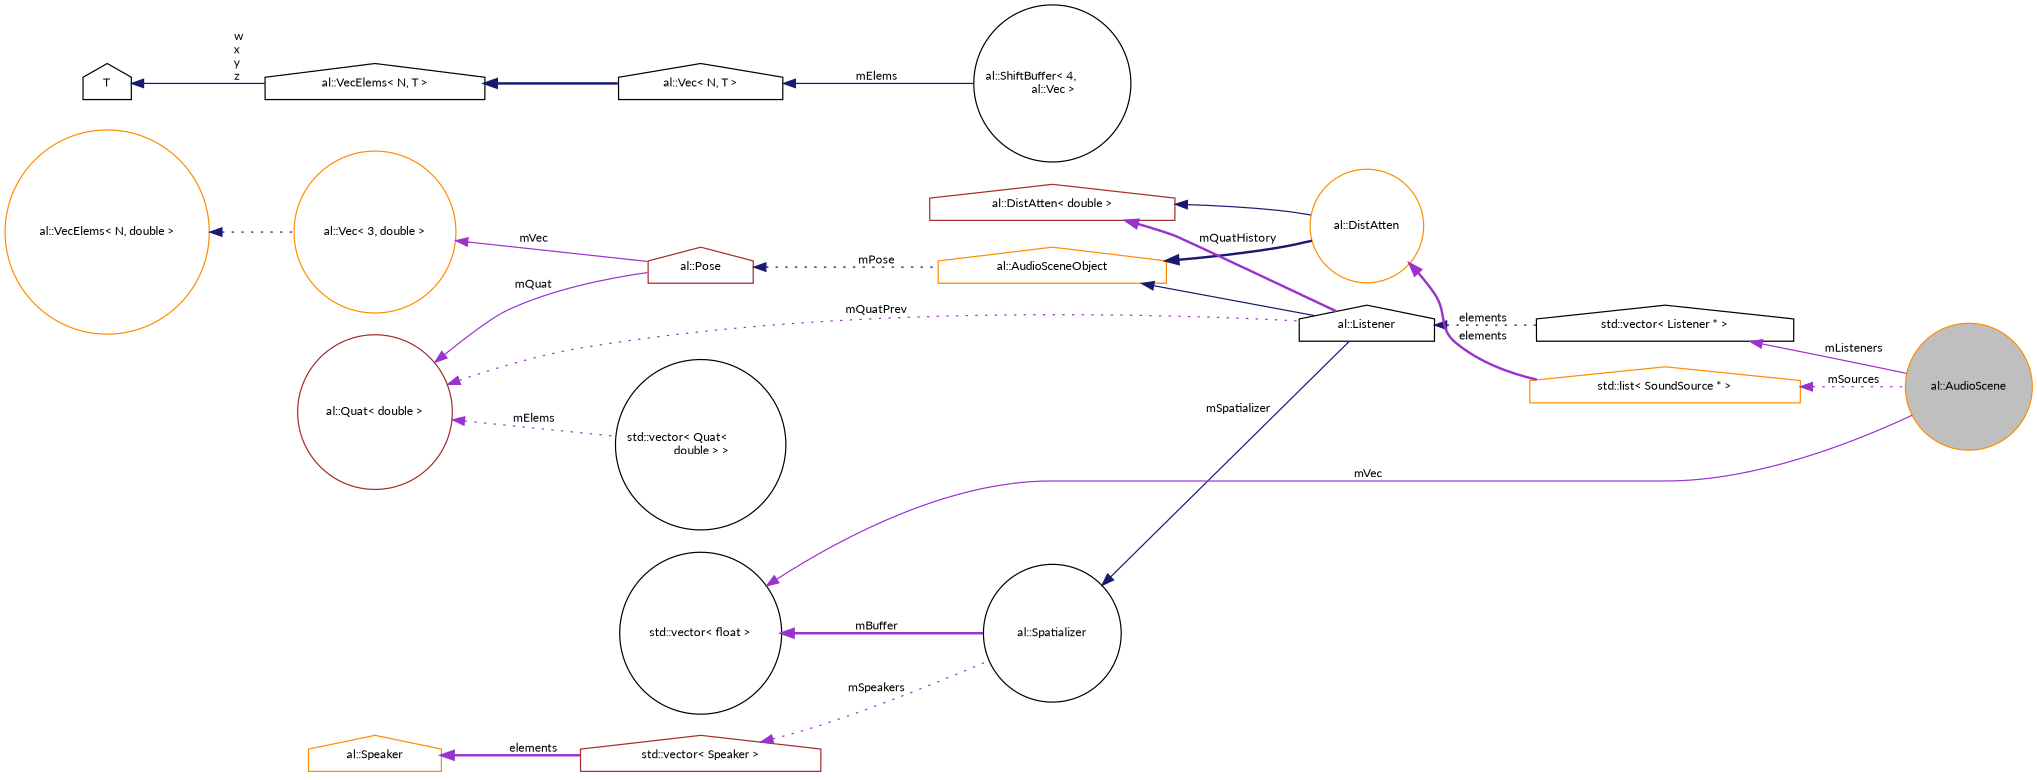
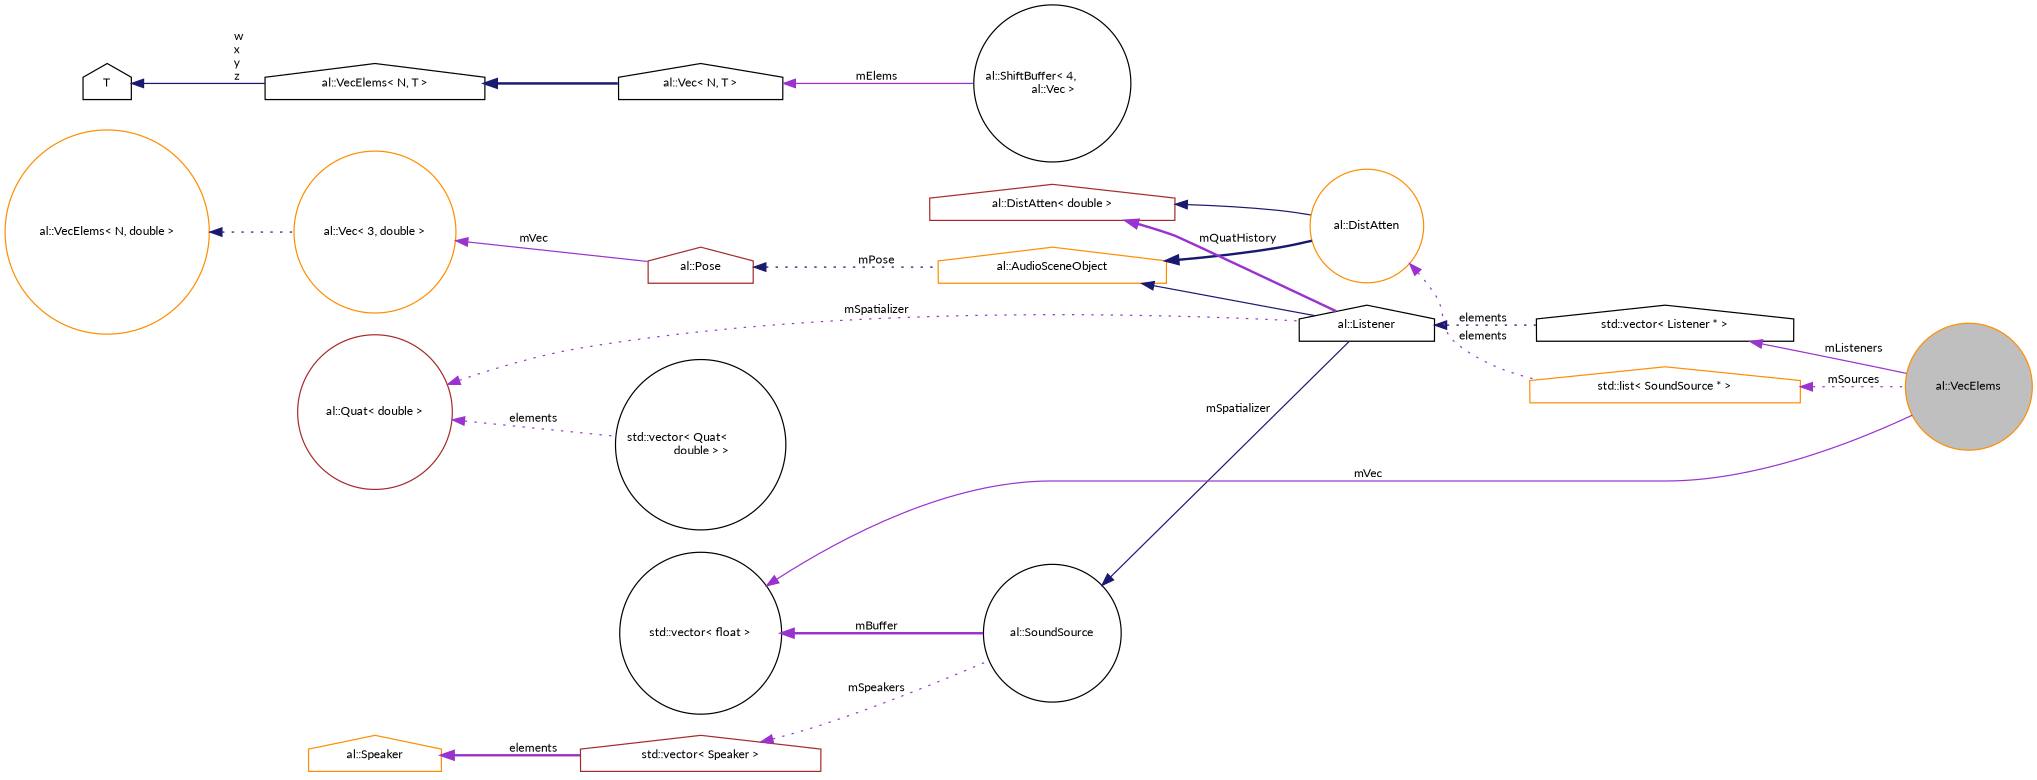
  digraph {
    fontname=Lato
    rankdir=LR
    node [color=black fontname=Lato fontsize=10 shape=house]
    edge [color=darkorchid3 dir=back fontname=Lato fontsize=10 labelfontname="FreeSans.ttf" labelfontsize=10 style=solid]
-   n1 [color=darkorange fillcolor=grey75 fontcolor=black height=0.2 label="al::AudioScene" shape=circle style=filled width=0.4]
+   n1 [color=darkorange fillcolor=grey75 fontcolor=black height=0.2 label="al::VecElems" shape=circle style=filled width=0.4]
    n2 [height=0.2 label="std::vector\< Listener * \>" width=0.4]
    n3 [height=0.2 label="al::Listener" width=0.4]
    n4 [color=darkorange height=0.2 label="al::AudioSceneObject" width=0.4]
    n5 [color=darkorange height=0.2 label="al::DistAtten" shape=circle width=0.4]
    n6 [color=darkorange height=0.2 label="std::list\< SoundSource * \>" width=0.4]
    n7 [color=brown height=0.2 label="al::Pose" width=0.4]
    n8 [color=darkorange height=0.2 label="al::Vec\< 3, double \>" shape=circle width=0.4]
    n9 [color=darkorange height=0.2 label="al::VecElems\< N, double \>" shape=circle width=0.4]
    n10 [color=brown height=0.2 label="al::Quat\< double \>" shape=circle width=0.4]
    n11 [height=0.2 label="std::vector\< Quat\<\l double \> \>" shape=circle width=0.4]
    n12 [height=0.2 label="al::ShiftBuffer\< 4,\l al::Vec \>" shape=circle width=0.4]
    n13 [height=0.2 label="al::Vec\< N, T \>" width=0.4]
    n14 [height=0.2 label="al::VecElems\< N, T \>" width=0.4]
    n15 [height=0.2 label=T width=0.4]
-   n16 [height=0.2 label="al::Spatializer" shape=circle width=0.4]
+   n16 [height=0.2 label="al::SoundSource" shape=circle width=0.4]
    n17 [height=0.2 label="std::vector\< float \>" shape=circle width=0.4]
    n18 [color=brown height=0.2 label="std::vector\< Speaker \>" width=0.4]
    n19 [color=darkorange height=0.2 label="al::Speaker" width=0.4]
    n20 [color=brown height=0.2 label="al::DistAtten\< double \>" width=0.4]
    n2 -> n1 [label=" mListeners"]
    n3 -> n2 [color=midnightblue label=" elements" style=dotted]
    n4 -> n3 [color=midnightblue]
    n4 -> n5 [color=midnightblue style=bold]
-   n5 -> n6 [label=" elements" style=bold]
+   n5 -> n6 [label=" elements" style=dotted]
    n6 -> n1 [label=" mSources" style=dotted]
    n7 -> n4 [color=midnightblue label=" mPose" style=dotted]
    n8 -> n7 [label=" mVec"]
    n9 -> n8 [color=midnightblue style=dotted]
-   n10 -> n3 [label=" mQuatPrev" style=dotted]
-   n10 -> n7 [label=" mQuat"]
-   n10 -> n11 [label=" mElems" style=dotted]
-   n13 -> n12 [color=midnightblue label=" mElems"]
+   n10 -> n3 [label=" mSpatializer" style=dotted]
+   n10 -> n11 [label=" elements" style=dotted]
+   n13 -> n12 [label=" mElems"]
    n14 -> n13 [color=midnightblue style=bold]
    n15 -> n14 [color=midnightblue label=" w\nx\ny\nz"]
    n16 -> n3 [color=midnightblue label=" mSpatializer"]
    n17 -> n1 [label=" mVec"]
    n17 -> n16 [label=" mBuffer" style=bold]
    n18 -> n16 [label=" mSpeakers" style=dotted]
    n19 -> n18 [label=" elements" style=bold]
    n20 -> n3 [label=" mQuatHistory" style=bold]
    n20 -> n5 [color=midnightblue]
  }
